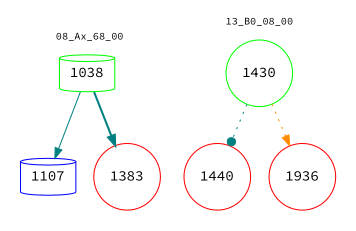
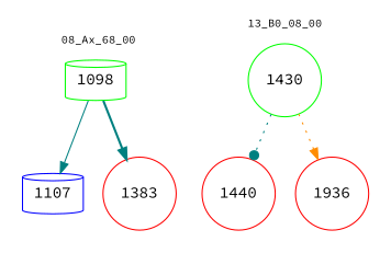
  digraph {
    fontname="Source Code Pro"
    node [color=red fontname="Source Code Pro" shape=circle]
    edge [arrowhead=normal color=teal fontname="Source Code Pro" style=dotted]
-   n1 [color=green label=1038 shape=cylinder]
+   n1 [color=green label=1098 shape=cylinder]
    n2 [color=blue label=1107 shape=cylinder]
    n3 [label=1383]
    n4 [color=green label=1430]
    n5 [label=1440]
    n6 [label=1936]
    subgraph cluster_1 {
      color=white
      fontsize=10
      label="08_Ax_68_00"
      n1
      n2
      n3
    }
    subgraph cluster_2 {
      color=white
      fontsize=10
      label="13_B0_08_00"
      n4
      n5
      n6
    }
    n1 -> n2 [style=solid]
    n1 -> n3 [style=bold]
    n4 -> n5 [arrowhead=dot]
    n4 -> n6 [color=darkorange]
  }
